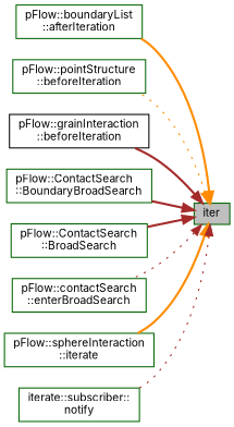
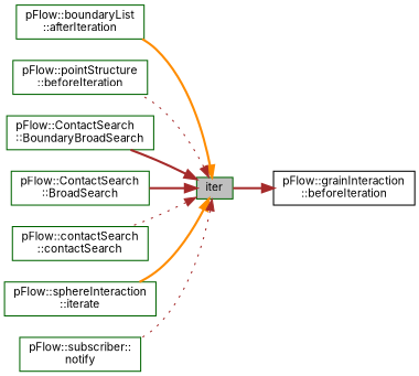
  digraph {
    fontname=Inter
    rankdir=RL
    node [color=darkgreen fillcolor=white fontname=Inter fontsize=10 shape=record style=filled]
    edge [color=brown dir=back fontname=Inter fontsize=10 labelfontname=Helvetica labelfontsize=10 style=bold]
    n1 [fillcolor=grey75 fontcolor=black height=0.2 label=iter width=0.4]
    n2 [height=0.2 label="pFlow::boundaryList\l::afterIteration" width=0.4]
    n3 [height=0.2 label="pFlow::pointStructure\l::beforeIteration" width=0.4]
    n4 [color=black height=0.2 label="pFlow::grainInteraction\l::beforeIteration" width=0.4]
    n5 [height=0.2 label="pFlow::ContactSearch\l::BoundaryBroadSearch" width=0.4]
    n6 [height=0.2 label="pFlow::ContactSearch\l::BroadSearch" width=0.4]
-   n7 [height=0.2 label="pFlow::contactSearch\l::enterBroadSearch" width=0.4]
+   n7 [height=0.2 label="pFlow::contactSearch\l::contactSearch" width=0.4]
    n8 [height=0.2 label="pFlow::sphereInteraction\l::iterate" width=0.4]
-   n9 [height=0.2 label="iterate::subscriber::\lnotify" width=0.4]
+   n9 [height=0.2 label="pFlow::subscriber::\lnotify" width=0.4]
    n1 -> n2 [color=darkorange]
-   n1 -> n3 [color=darkorange style=dotted]
-   n1 -> n4
+   n1 -> n3 [style=dotted]
+   n4 -> n1
    n1 -> n5
    n1 -> n6
    n1 -> n7 [style=dotted]
    n1 -> n8 [color=darkorange]
    n1 -> n9 [style=dotted]
  }
